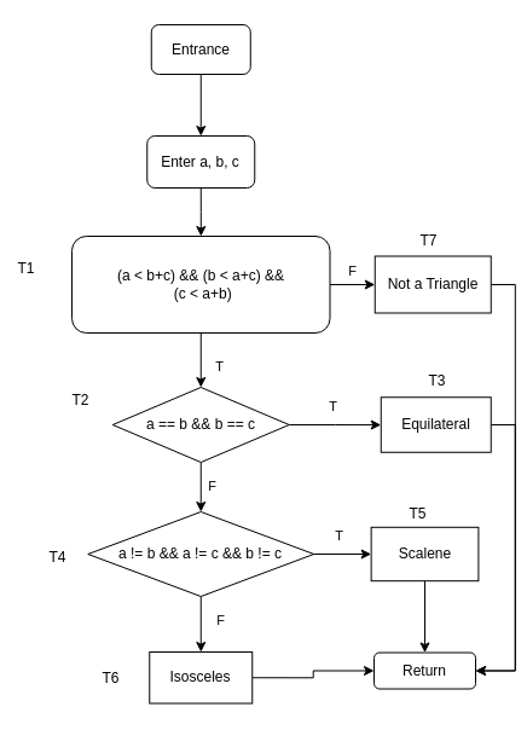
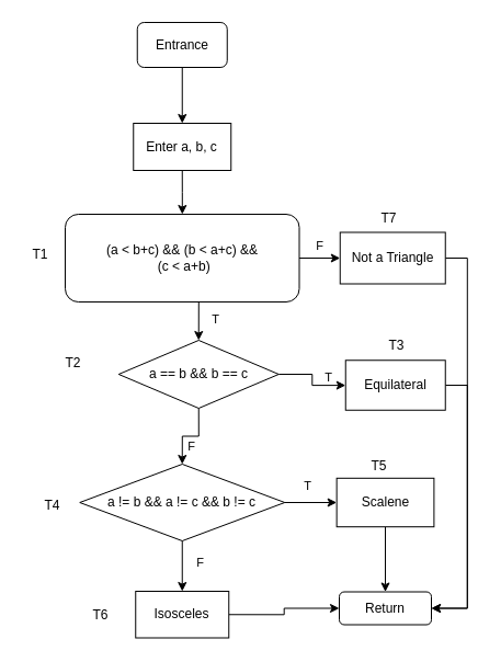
  <mxCell id="0" />
  <mxCell id="1" parent="0" />
  <mxCell id="2" style="edgeStyle=orthogonalEdgeStyle;rounded=0;orthogonalLoop=1;jettySize=auto;html=1;exitX=0.5;exitY=1;exitDx=0;exitDy=0;entryX=0.5;entryY=0;entryDx=0;entryDy=0;" parent="1" source="3" target="5" edge="1"><mxGeometry relative="1" as="geometry" /></mxCell>
  <mxCell id="3" value="Entrance" style="rounded=1;whiteSpace=wrap;html=1;" parent="1" vertex="1"><mxGeometry x="124.75" y="20" width="82" height="41" as="geometry" /></mxCell>
  <mxCell id="4" style="edgeStyle=orthogonalEdgeStyle;rounded=0;orthogonalLoop=1;jettySize=auto;html=1;exitX=0.5;exitY=1;exitDx=0;exitDy=0;" parent="1" source="5" target="8" edge="1"><mxGeometry relative="1" as="geometry" /></mxCell>
- <mxCell id="5" value="Enter a, b, c" style="whiteSpace=wrap;html=1;rounded=1;" parent="1" vertex="1"><mxGeometry x="121.25" y="112" width="89" height="43" as="geometry" /></mxCell>
+ <mxCell id="5" value="Enter a, b, c" style="rounded=0;whiteSpace=wrap;html=1;" parent="1" vertex="1"><mxGeometry x="121.25" y="112" width="89" height="43" as="geometry" /></mxCell>
  <mxCell id="6" value="F" style="edgeStyle=orthogonalEdgeStyle;rounded=0;orthogonalLoop=1;jettySize=auto;html=1;exitX=1;exitY=0.5;exitDx=0;exitDy=0;entryX=0;entryY=0.5;entryDx=0;entryDy=0;" parent="1" source="8" target="10" edge="1"><mxGeometry x="-0.029" y="11" relative="1" as="geometry"><mxPoint as="offset" /></mxGeometry></mxCell>
  <mxCell id="7" value="T" style="edgeStyle=orthogonalEdgeStyle;rounded=0;orthogonalLoop=1;jettySize=auto;html=1;exitX=0.5;exitY=1;exitDx=0;exitDy=0;entryX=0.5;entryY=0;entryDx=0;entryDy=0;" parent="1" source="8" target="13" edge="1"><mxGeometry x="0.244" y="15" relative="1" as="geometry"><mxPoint as="offset" /></mxGeometry></mxCell>
  <mxCell id="8" value="(a &amp;lt; b+c) &amp;amp;&amp;amp; (b &amp;lt; a+c) &amp;amp;&amp;amp;&lt;br&gt;&amp;nbsp;(c &amp;lt; a+b)" style="whiteSpace=wrap;html=1;rounded=1;" parent="1" vertex="1"><mxGeometry x="59" y="195" width="213.5" height="80" as="geometry" /></mxCell>
  <mxCell id="9" style="edgeStyle=orthogonalEdgeStyle;rounded=0;orthogonalLoop=1;jettySize=auto;html=1;exitX=1;exitY=0.5;exitDx=0;exitDy=0;entryX=1;entryY=0.5;entryDx=0;entryDy=0;" parent="1" source="10" target="23" edge="1"><mxGeometry relative="1" as="geometry" /></mxCell>
  <mxCell id="10" value="Not a Triangle" style="rounded=0;whiteSpace=wrap;html=1;" parent="1" vertex="1"><mxGeometry x="309.75" y="211.5" width="96" height="47" as="geometry" /></mxCell>
  <mxCell id="11" value="T" style="edgeStyle=orthogonalEdgeStyle;rounded=0;orthogonalLoop=1;jettySize=auto;html=1;exitX=1;exitY=0.5;exitDx=0;exitDy=0;" parent="1" source="13" target="18" edge="1"><mxGeometry x="-0.054" y="15" relative="1" as="geometry"><mxPoint as="offset" /></mxGeometry></mxCell>
  <mxCell id="12" value="F" style="edgeStyle=orthogonalEdgeStyle;rounded=0;orthogonalLoop=1;jettySize=auto;html=1;exitX=0.5;exitY=1;exitDx=0;exitDy=0;entryX=0.5;entryY=0;entryDx=0;entryDy=0;" parent="1" source="13" target="16" edge="1"><mxGeometry x="-0.024" y="9" relative="1" as="geometry"><mxPoint as="offset" /></mxGeometry></mxCell>
- <mxCell id="13" value="a == b &amp;amp;&amp;amp; b == c" style="rhombus;whiteSpace=wrap;html=1;" parent="1" vertex="1"><mxGeometry x="92.75" y="320" width="146" height="62" as="geometry" /></mxCell>
+ <mxCell id="13" value="a == b &amp;amp;&amp;amp; b == c" style="rhombus;whiteSpace=wrap;html=1;" parent="1" vertex="1"><mxGeometry x="107.75" y="310" width="146" height="62" as="geometry" /></mxCell>
  <mxCell id="14" value="T" style="edgeStyle=orthogonalEdgeStyle;rounded=0;orthogonalLoop=1;jettySize=auto;html=1;exitX=1;exitY=0.5;exitDx=0;exitDy=0;entryX=0;entryY=0.5;entryDx=0;entryDy=0;" parent="1" source="16" target="20" edge="1"><mxGeometry x="-0.143" y="15" relative="1" as="geometry"><mxPoint x="1" as="offset" /></mxGeometry></mxCell>
  <mxCell id="15" value="F" style="edgeStyle=orthogonalEdgeStyle;rounded=0;orthogonalLoop=1;jettySize=auto;html=1;exitX=0.5;exitY=1;exitDx=0;exitDy=0;entryX=0.5;entryY=0;entryDx=0;entryDy=0;" parent="1" source="16" target="22" edge="1"><mxGeometry x="-0.13" y="16" relative="1" as="geometry"><mxPoint as="offset" /></mxGeometry></mxCell>
  <mxCell id="16" value="a != b &amp;amp;&amp;amp; a != c &amp;amp;&amp;amp; b != c" style="rhombus;whiteSpace=wrap;html=1;" parent="1" vertex="1"><mxGeometry x="72.25" y="423" width="187" height="70" as="geometry" /></mxCell>
  <mxCell id="17" style="edgeStyle=orthogonalEdgeStyle;rounded=0;orthogonalLoop=1;jettySize=auto;html=1;exitX=1;exitY=0.5;exitDx=0;exitDy=0;entryX=1;entryY=0.5;entryDx=0;entryDy=0;" parent="1" source="18" target="23" edge="1"><mxGeometry relative="1" as="geometry" /></mxCell>
  <mxCell id="18" value="Equilateral" style="rounded=0;whiteSpace=wrap;html=1;" parent="1" vertex="1"><mxGeometry x="314.75" y="328.25" width="91" height="45.5" as="geometry" /></mxCell>
  <mxCell id="19" style="edgeStyle=orthogonalEdgeStyle;rounded=0;orthogonalLoop=1;jettySize=auto;html=1;exitX=0.5;exitY=1;exitDx=0;exitDy=0;entryX=0.5;entryY=0;entryDx=0;entryDy=0;" parent="1" source="20" target="23" edge="1"><mxGeometry relative="1" as="geometry" /></mxCell>
  <mxCell id="20" value="Scalene" style="rounded=0;whiteSpace=wrap;html=1;" parent="1" vertex="1"><mxGeometry x="306.64" y="435.81" width="88.75" height="44.38" as="geometry" /></mxCell>
  <mxCell id="21" style="edgeStyle=orthogonalEdgeStyle;rounded=0;orthogonalLoop=1;jettySize=auto;html=1;exitX=1;exitY=0.5;exitDx=0;exitDy=0;entryX=0;entryY=0.5;entryDx=0;entryDy=0;" parent="1" source="22" target="23" edge="1"><mxGeometry relative="1" as="geometry" /></mxCell>
  <mxCell id="22" value="Isosceles" style="rounded=0;whiteSpace=wrap;html=1;" parent="1" vertex="1"><mxGeometry x="123.25" y="539" width="85" height="42.5" as="geometry" /></mxCell>
  <mxCell id="23" value="Return" style="rounded=1;whiteSpace=wrap;html=1;" parent="1" vertex="1"><mxGeometry x="309.01" y="539.5" width="84" height="30" as="geometry" /></mxCell>
- <mxCell id="24" value="T1" style="text;html=1;align=center;verticalAlign=middle;resizable=0;points=[];autosize=1;strokeColor=none;fillColor=none;" vertex="1" parent="1"><mxGeometry x="5" y="209" width="32" height="26" as="geometry" /></mxCell>
+ <mxCell id="24" value="T1" style="text;html=1;align=center;verticalAlign=middle;resizable=0;points=[];autosize=1;strokeColor=none;fillColor=none;" vertex="1" parent="1"><mxGeometry x="20" y="219" width="32" height="26" as="geometry" /></mxCell>
  <mxCell id="25" value="T2" style="text;html=1;align=center;verticalAlign=middle;resizable=0;points=[];autosize=1;strokeColor=none;fillColor=none;" vertex="1" parent="1"><mxGeometry x="50" y="318" width="32" height="26" as="geometry" /></mxCell>
  <mxCell id="26" value="T3" style="text;html=1;align=center;verticalAlign=middle;resizable=0;points=[];autosize=1;strokeColor=none;fillColor=none;" vertex="1" parent="1"><mxGeometry x="345.25" y="302.25" width="32" height="26" as="geometry" /></mxCell>
  <mxCell id="27" value="T4" style="text;html=1;align=center;verticalAlign=middle;resizable=0;points=[];autosize=1;strokeColor=none;fillColor=none;" vertex="1" parent="1"><mxGeometry x="31" y="448" width="32" height="26" as="geometry" /></mxCell>
  <mxCell id="28" value="T5&lt;br&gt;" style="text;html=1;align=center;verticalAlign=middle;resizable=0;points=[];autosize=1;strokeColor=none;fillColor=none;" vertex="1" parent="1"><mxGeometry x="329" y="412" width="32" height="26" as="geometry" /></mxCell>
  <mxCell id="29" value="T7" style="text;html=1;align=center;verticalAlign=middle;resizable=0;points=[];autosize=1;strokeColor=none;fillColor=none;" vertex="1" parent="1"><mxGeometry x="338.25" y="185.5" width="32" height="26" as="geometry" /></mxCell>
  <mxCell id="30" value="T6&lt;br&gt;" style="text;html=1;align=center;verticalAlign=middle;resizable=0;points=[];autosize=1;strokeColor=none;fillColor=none;" vertex="1" parent="1"><mxGeometry x="75" y="548" width="32" height="26" as="geometry" /></mxCell>
